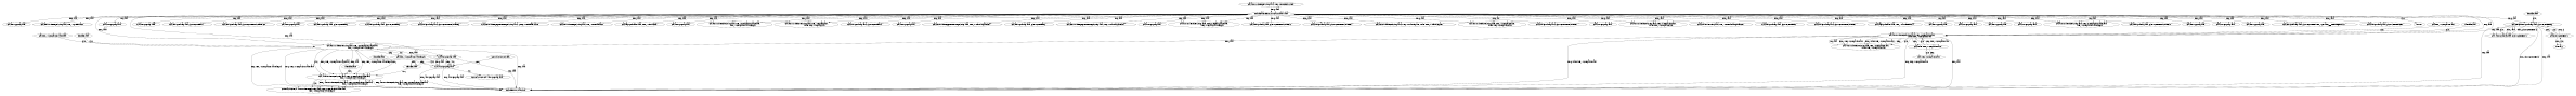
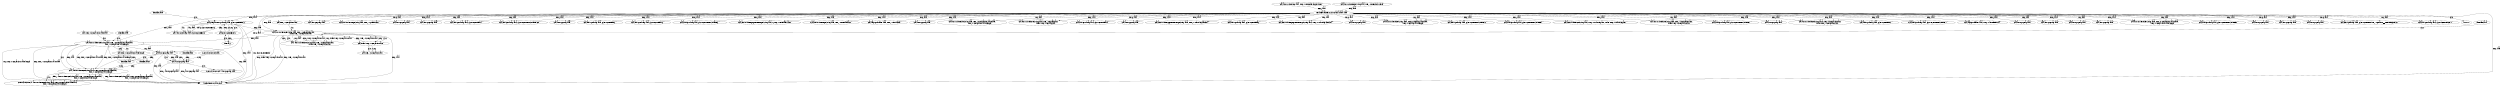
  digraph {
    edge [arrowhead=onormal]
    n1 [label="(Call,asn1_write_OctetString(data, tree->u.comparison.value.data,\n                                     tree->u.comparison.value.length))"]
    n2 [label="(Call,!asn1_write_OctetString(data, tree->u.comparison.value.data,\n                                     tree->u.comparison.value.length))"]
    n3 [label="(Call,asn1_pop_tag(data))"]
    n4 [label="(Call,tree->u.comparison.value.length)"]
    n5 [label="(MethodReturn,static bool)"]
    n6 [label="(ControlStructure,if (!asn1_write_OctetString(data, tree->u.comparison.value.data,\n                                     tree->u.comparison.value.length)))"]
    n7 [label="(Call,!asn1_pop_tag(data))"]
    n8 [label="(Identifier,data)"]
    n9 [label="(Call,asn1_write_OctetString(data, tree->u.comparison.attr,\n                                     strlen(tree->u.comparison.attr)))"]
    n10 [label="(Call,strlen(tree->u.comparison.attr))"]
    n11 [label="(Call,!asn1_write_OctetString(data, tree->u.comparison.attr,\n                                     strlen(tree->u.comparison.attr)))"]
    n12 [label="(Call,tree->u.comparison.attr)"]
    n13 [label="(Call,comparison1_push_tag(data, ASN1_CONTEXT(5)))"]
    n14 [label="(Call,ASN1_CONTEXT(5))"]
    n15 [label="(Call,!asn1_push_tag(data, ASN1_CONTEXT(5)))"]
    n16 [label="(Literal,5)"]
    n17 [label="(MethodParameterIn,struct asn1_data *data)"]
    n18 [label="(Call,asn1_pop_tag(data))"]
    n19 [label="(Call,asn1_write_LDAPString(data, tree->u.present.attr))"]
    n20 [label="(Call,asn1_pop_tag(data))"]
    n21 [label="(Call,asn1_pop_tag(data))"]
    n22 [label="(Call,asn1_push_tag(data, ASN1_CONTEXT(4)))"]
    n23 [label="(Call,asn1_push_tag(data, ASN1_CONTEXT_SIMPLE(ctx)))"]
    n24 [label="(Call,asn1_pop_tag(data))"]
    n25 [label="(Call,asn1_push_tag(data, ASN1_CONTEXT(6)))"]
    n26 [label="(Call,asn1_push_tag(data, ASN1_CONTEXT(3)))"]
    n27 [label="(Call,asn1_push_tag(data, ASN1_CONTEXT_SIMPLE(3)))"]
    n28 [label="(Call,asn1_write_DATA_BLOB_LDAPString(data, &tree->u.extended.value))"]
    n29 [label="(Call,asn1_write_LDAPString(data, tree->u.extended.attr))"]
    n30 [label="(Call,ldap_push_filter(data, tree->u.isnot.child))"]
    n31 [label="(Call,asn1_pop_tag(data))"]
    n32 [label="(Call,asn1_write_OctetString(data, tree->u.comparison.value.data,\n                                     tree->u.comparison.value.length))"]
    n33 [label="(Call,asn1_write_OctetString(data, tree->u.equality.attr,\n                                     strlen(tree->u.equality.attr)))"]
    n34 [label="(Call,asn1_push_tag(data, ASN1_CONTEXT(9)))"]
    n35 [label="(Call,asn1_pop_tag(data))"]
    n36 [label="(Call,asn1_write_DATA_BLOB_LDAPString(data, tree->u.substring.chunks[i]))"]
    n37 [label="(Call,asn1_push_tag(data, ASN1_CONTEXT(8)))"]
    n38 [label="(Call,asn1_write_DATA_BLOB_LDAPString(data, tree->u.substring.chunks[i]))"]
    n39 [label="(Call,asn1_pop_tag(data))"]
    n40 [label="(Call,asn1_write_OctetString(data, tree->u.equality.value.data,\n                                     tree->u.equality.value.length))"]
    n41 [label="(Call,asn1_push_tag(data, ASN1_CONTEXT_SIMPLE(2)))"]
    n42 [label="(Call,asn1_push_tag(data, ASN1_CONTEXT_SIMPLE(4)))"]
    n43 [label="(Call,asn1_write_OctetString(data, tree->u.substring.attr, strlen(tree->u.substring.attr)))"]
    n44 [label="(Call,asn1_write_OctetString(data, tree->u.comparison.attr,\n                                     strlen(tree->u.comparison.attr)))"]
    n45 [label="(Call,asn1_push_tag(data, ASN1_CONTEXT_SIMPLE(7)))"]
    n46 [label="(Call,asn1_pop_tag(data))"]
    n47 [label="(Call,asn1_write_OctetString(data, tree->u.comparison.attr,\n                                     strlen(tree->u.comparison.attr)))"]
    n48 [label="(Call,asn1_write_uint8(data, tree->u.extended.dnAttributes))"]
    n49 [label="(Call,asn1_push_tag(data, ASN1_CONTEXT(2)))"]
    n50 [label="(Call,asn1_push_tag(data, ASN1_CONTEXT_SIMPLE(1)))"]
    n51 [label="(Call,ldap_push_filter(data, tree->u.list.elements[i]))"]
    n52 [label="(Call,asn1_pop_tag(data))"]
    n53 [label="(Call,asn1_pop_tag(data))"]
    n54 [label="(Call,asn1_pop_tag(data))"]
    n55 [label="(Call,asn1_pop_tag(data))"]
    n56 [label="(Call,asn1_write_OctetString(data, tree->u.comparison.value.data,\n                                     tree->u.comparison.value.length))"]
    n57 [label="(Call,asn1_push_tag(data, ASN1_CONTEXT_SIMPLE(0)))"]
    n58 [label="(Call,asn1_pop_tag(data))"]
    n59 [label="(Call,asn1_pop_tag(data))"]
    n60 [label="(Call,asn1_pop_tag(data))"]
    n61 [label="(Call,asn1_push_tag(data, ASN1_CONTEXT(tree->operation==LDB_OP_AND?0:1)))"]
    n62 [label="(Call,asn1_push_tag(data, ASN1_SEQUENCE(0)))"]
    1000107
    n64 [label="(Call,asn1_write_LDAPString(data, tree->u.extended.rule_id))"]
    n65 [label="(ControlStructure,if (!asn1_pop_tag(data)))"]
    n66 [label="(Identifier,false)"]
    n67 [label="(Identifier,data)"]
    n68 [label="(ControlStructure,break;)"]
    n69 [label="(Call,tree->u.comparison.value.data)"]
    n70 [label="(Call,tree->u.comparison.attr)"]
    n71 [label="(Identifier,data)"]
    n72 [label="(Identifier,data)"]
    n73 [label="(Identifier,false)"]
    n1 -> n2 [label="AST: "]
    n1 -> n2 [label="DDG: data"]
    n1 -> n2 [arrowhead=diamond label="DDG: tree->u.comparison.value.data"]
    n1 -> n2 [arrowhead=diamond label="DDG: tree->u.comparison.value.length"]
    n1 -> n3 [arrowhead=diamond label="DDG: data"]
    n1 -> n4 [label="CFG: "]
    n1 -> n5 [arrowhead=diamond label="DDG: data"]
    n1 -> n5 [arrowhead=diamond label="DDG: tree->u.comparison.value.length"]
    n1 -> n5 [label="DDG: tree->u.comparison.value.data"]
    n2 -> n1 [label="CFG: "]
    n2 -> n5 [arrowhead=diamond label="DDG: asn1_write_OctetString(data, tree->u.comparison.value.data,\n                                     tree->u.comparison.value.length)"]
    n2 -> n5 [arrowhead=diamond label="DDG: !asn1_write_OctetString(data, tree->u.comparison.value.data,\n                                     tree->u.comparison.value.length)"]
    n2 -> n6 [arrowhead=diamond label="AST: "]
    n3 -> n5 [label="DDG: data"]
    n3 -> n7 [arrowhead=diamond label="AST: "]
    n3 -> n7 [label="DDG: data"]
    n3 -> n8 [label="CFG: "]
    n4 -> n1 [label="AST: "]
    n7 -> n3 [label="CFG: "]
    n7 -> n5 [label="DDG: asn1_pop_tag(data)"]
    n7 -> n5 [arrowhead=diamond label="DDG: !asn1_pop_tag(data)"]
    n7 -> n65 [arrowhead=diamond label="AST: "]
    n8 -> n2 [arrowhead=diamond label="CFG: "]
    n8 -> n3 [label="AST: "]
    n9 -> n1 [label="DDG: data"]
    n9 -> n5 [label="DDG: data"]
    n9 -> n5 [label="DDG: strlen(tree->u.comparison.attr)"]
    n9 -> n5 [arrowhead=diamond label="DDG: tree->u.comparison.attr"]
    n9 -> n10 [arrowhead=diamond label="CFG: "]
    n9 -> n11 [arrowhead=diamond label="AST: "]
    n9 -> n11 [label="DDG: data"]
    n9 -> n11 [label="DDG: tree->u.comparison.attr"]
    n9 -> n11 [label="DDG: strlen(tree->u.comparison.attr)"]
    n10 -> n9 [label="AST: "]
    n10 -> n9 [arrowhead=diamond label="DDG: tree->u.comparison.attr"]
    n10 -> n12 [label="CFG: "]
    n11 -> n9 [label="CFG: "]
    n12 -> n10 [label="AST: "]
    n13 -> n5 [label="DDG: data"]
    n13 -> n5 [arrowhead=diamond label="DDG: ASN1_CONTEXT(5)"]
    n13 -> n9 [label="DDG: data"]
    n13 -> n14 [label="CFG: "]
    n13 -> n15 [arrowhead=diamond label="AST: "]
    n13 -> n15 [label="DDG: data"]
    n13 -> n15 [label="DDG: ASN1_CONTEXT(5)"]
    n14 -> n13 [label="AST: "]
    n14 -> n13 [arrowhead=diamond label="DDG: 5"]
    n14 -> n16 [arrowhead=diamond label="CFG: "]
+   n15 -> n13 [label="CFG: "]
    n16 -> n14 [arrowhead=diamond label="AST: "]
    n17 -> n1 [label="DDG: data"]
    n17 -> n3 [arrowhead=diamond label="DDG: data"]
    n17 -> n5 [label="DDG: data"]
    n17 -> n9 [arrowhead=diamond label="DDG: data"]
    n17 -> n13 [arrowhead=diamond label="DDG: data"]
    n17 -> n18 [label="DDG: data"]
    n17 -> n19 [label="DDG: data"]
    n17 -> n20 [label="DDG: data"]
    n17 -> n21 [arrowhead=diamond label="DDG: data"]
    n17 -> n22 [label="DDG: data"]
    n17 -> n23 [label="DDG: data"]
    n17 -> n24 [arrowhead=diamond label="DDG: data"]
    n17 -> n25 [label="DDG: data"]
    n17 -> n26 [label="DDG: data"]
    n17 -> n27 [arrowhead=diamond label="DDG: data"]
    n17 -> n28 [arrowhead=diamond label="DDG: data"]
    n17 -> n29 [label="DDG: data"]
    n17 -> n30 [label="DDG: data"]
    n17 -> n31 [label="DDG: data"]
    n17 -> n32 [label="DDG: data"]
    n17 -> n33 [arrowhead=diamond label="DDG: data"]
    n17 -> n34 [arrowhead=diamond label="DDG: data"]
    n17 -> n35 [label="DDG: data"]
    n17 -> n36 [arrowhead=diamond label="DDG: data"]
    n17 -> n37 [arrowhead=diamond label="DDG: data"]
    n17 -> n38 [label="DDG: data"]
    n17 -> n39 [label="DDG: data"]
    n17 -> n40 [arrowhead=diamond label="DDG: data"]
    n17 -> n41 [label="DDG: data"]
    n17 -> n42 [arrowhead=diamond label="DDG: data"]
    n17 -> n43 [label="DDG: data"]
    n17 -> n44 [label="DDG: data"]
-   n17 -> n45 [label="DDG: asn"]
+   n17 -> n45 [label="DDG: data"]
    n17 -> n46 [arrowhead=diamond label="DDG: data"]
    n17 -> n47 [label="DDG: data"]
-   n17 -> n48 [label="DDG: data"]
+   n48 -> n17 [label="DDG: data"]
    n17 -> n49 [label="DDG: data"]
    n17 -> n50 [label="DDG: data"]
    n17 -> n51 [arrowhead=diamond label="DDG: data"]
    n17 -> n52 [label="DDG: data"]
    n17 -> n53 [arrowhead=diamond label="DDG: data"]
    n17 -> n54 [arrowhead=diamond label="DDG: data"]
    n17 -> n55 [arrowhead=diamond label="DDG: data"]
    n17 -> n56 [arrowhead=diamond label="DDG: data"]
    n17 -> n57 [label="DDG: data"]
    n17 -> n58 [arrowhead=diamond label="DDG: data"]
    n17 -> n59 [arrowhead=diamond label="DDG: data"]
    n17 -> n60 [label="DDG: data"]
    n17 -> n61 [label="DDG: data"]
    n17 -> n62 [label="DDG: data"]
    n17 -> 1000107 [arrowhead=diamond label="AST: "]
    n64 -> n17 [arrowhead=diamond label="DDG: data"]
    n66 -> n7 [label="CFG: "]
    n67 -> n1 [arrowhead=diamond label="AST: "]
    n68 -> n7 [arrowhead=diamond label="CFG: "]
    n69 -> n1 [arrowhead=diamond label="AST: "]
    n70 -> n9 [arrowhead=diamond label="AST: "]
    n71 -> n13 [arrowhead=diamond label="AST: "]
    n72 -> n9 [label="AST: "]
    n73 -> n2 [arrowhead=diamond label="CFG: "]
  }
